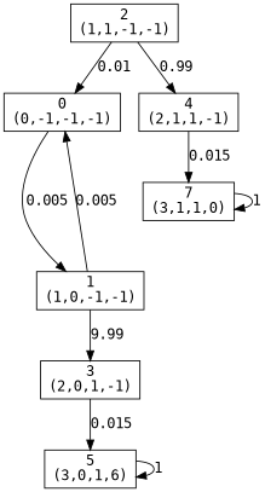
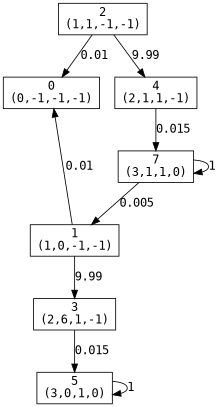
  digraph {
    fontname="DejaVu Sans Mono"
    node [fontname="DejaVu Sans Mono" shape=box]
    edge [fontname="DejaVu Sans Mono"]
    n1 [label="0\n(0,-1,-1,-1)"]
    n2 [label="1\n(1,0,-1,-1)"]
-   n3 [label="3\n(2,0,1,-1)"]
+   n3 [label="3\n(2,6,1,-1)"]
    n4 [label="2\n(1,1,-1,-1)"]
    n5 [label="4\n(2,1,1,-1)"]
-   n6 [label="5\n(3,0,1,6)"]
+   n6 [label="5\n(3,0,1,0)"]
    n7 [label="7\n(3,1,1,0)"]
-   n1 -> n2 [label=0.005]
-   n2 -> n1 [label=0.005]
+   n7 -> n2 [label=0.005]
+   n2 -> n1 [label=0.01]
    n2 -> n3 [label=9.99]
    n3 -> n6 [label=0.015]
    n4 -> n1 [label=0.01]
-   n4 -> n5 [label=0.99]
+   n4 -> n5 [label=9.99]
    n5 -> n7 [label=0.015]
    n6 -> n6 [label=1]
    n7 -> n7 [label=1]
  }
